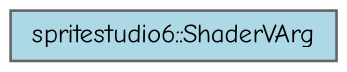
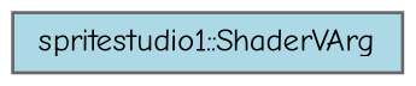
  digraph {
    rankdir=LR
    fontname="Comic Neue"
-   n1 [color=grey40 fillcolor=lightblue fontname="Comic Neue" fontsize=10 height=0.2 label="spritestudio6::ShaderVArg" shape=box style=filled width=0.4]
+   n1 [color=grey40 fillcolor=lightblue fontname="Comic Neue" fontsize=10 height=0.2 label="spritestudio1::ShaderVArg" shape=box style=filled width=0.4]
  }
